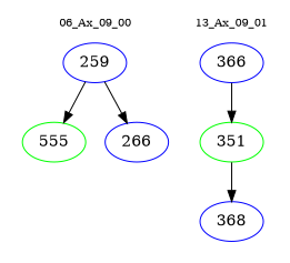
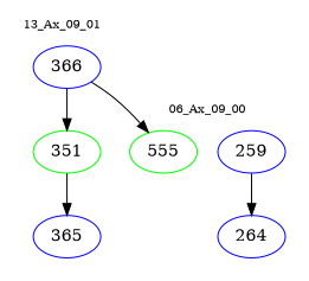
  digraph {
    node [color=blue]
    edge [color=black]
    n1 [label=259]
    n2 [color=green label=555]
-   n3 [label=266]
+   n3 [label=264]
    n4 [label=366]
    n5 [color=green label=351]
-   n6 [label=368]
+   n6 [label=365]
    subgraph cluster_1 {
      color=white
      fontsize=10
      label="06_Ax_09_00"
      n1
      n2
      n3
    }
    subgraph cluster_2 {
      color=white
      fontsize=10
      label="13_Ax_09_01"
      n4
      n5
      n6
    }
-   n1 -> n2
+   n4 -> n2
    n1 -> n3
    n4 -> n5
    n5 -> n6
  }
